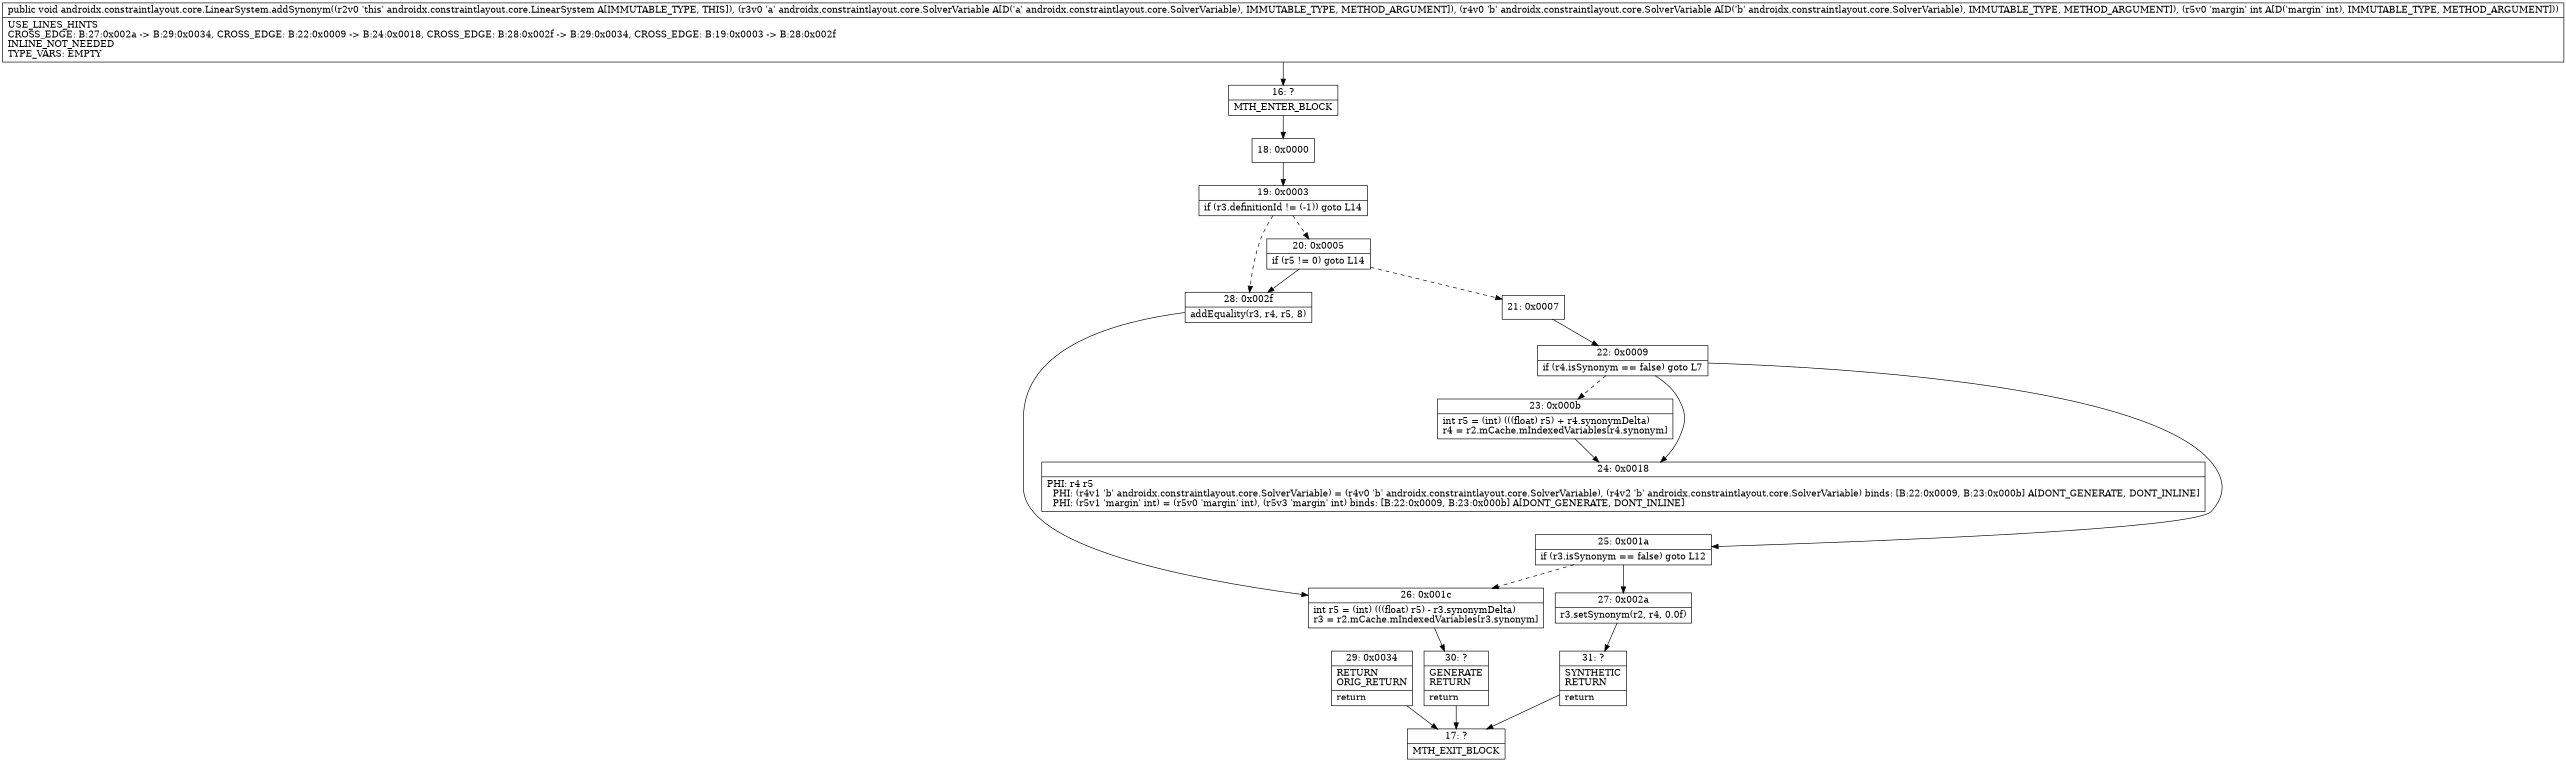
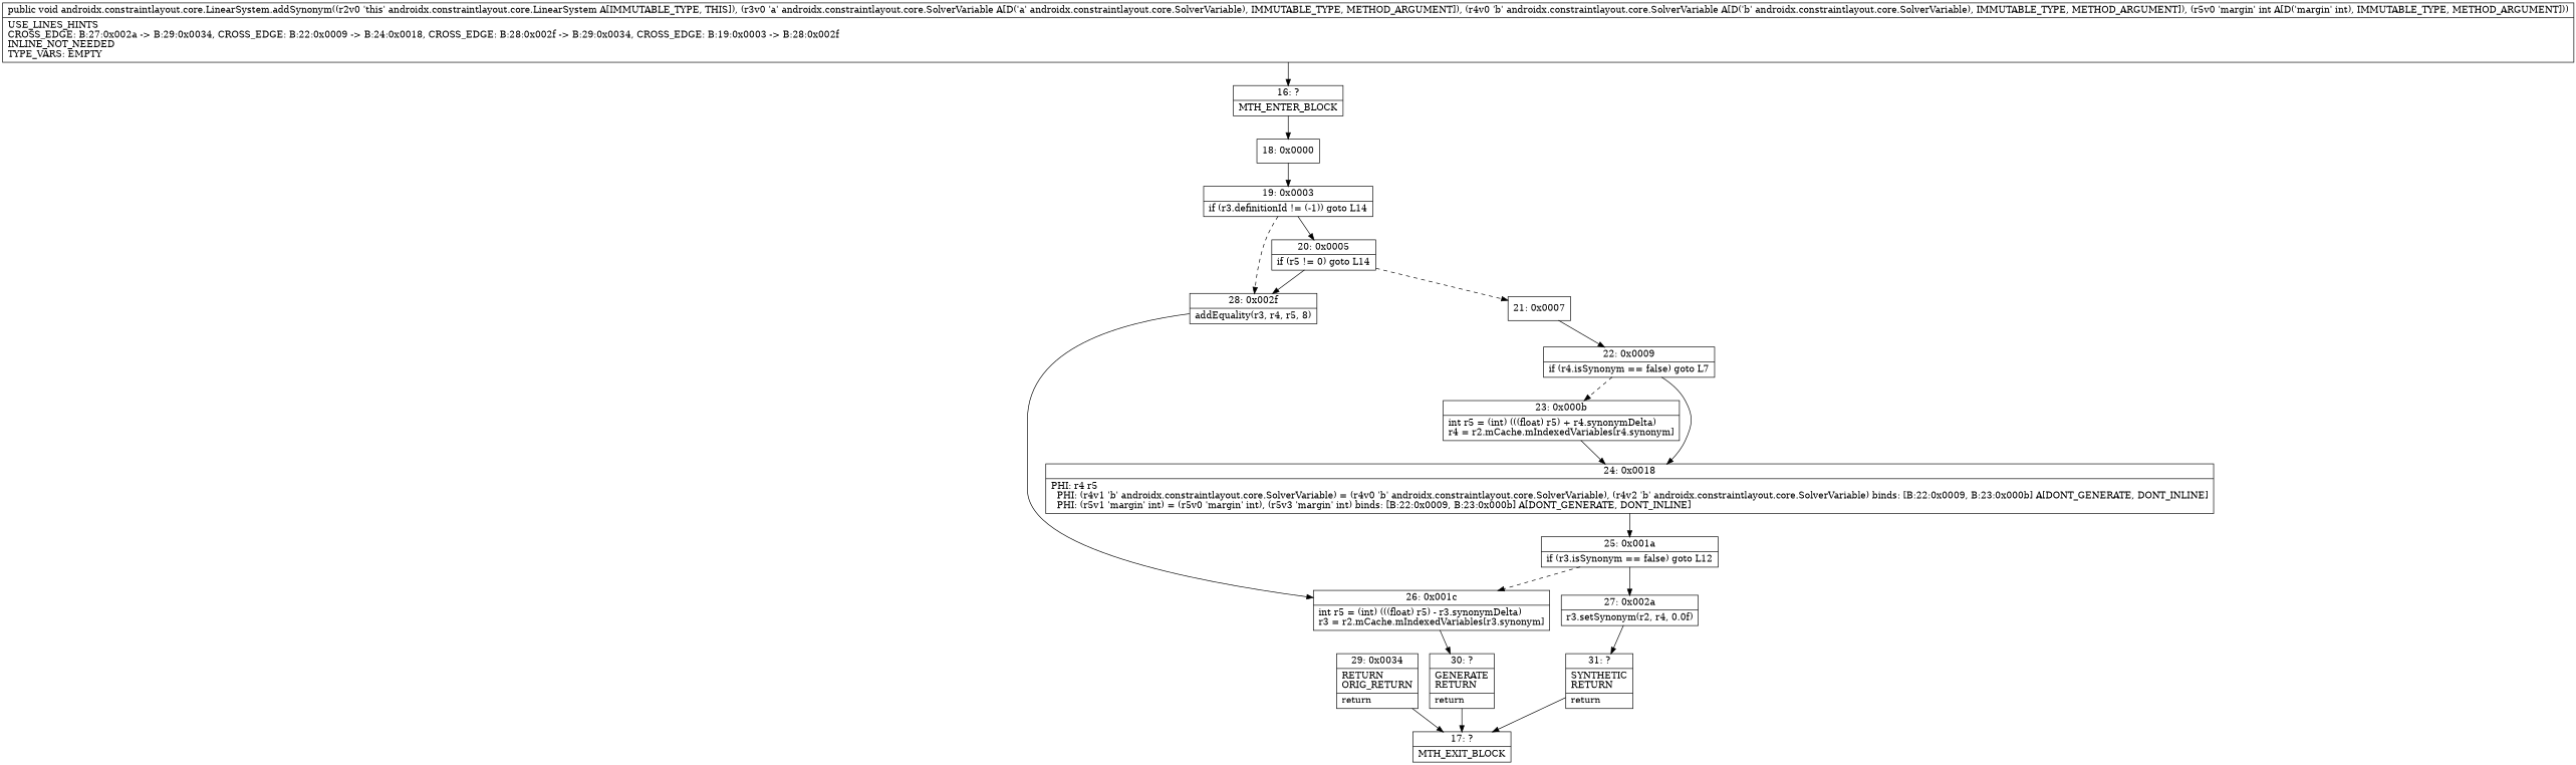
  digraph {
    node [shape=record]
    n1 [label="{16\:\ ?|MTH_ENTER_BLOCK\l}"]
    n2 [label="{18\:\ 0x0000}"]
    n3 [label="{19\:\ 0x0003|if (r3.definitionId != (\-1)) goto L14\l}"]
    n4 [label="{20\:\ 0x0005|if (r5 != 0) goto L14\l}"]
    n5 [label="{28\:\ 0x002f|addEquality(r3, r4, r5, 8)\l}"]
    n6 [label="{21\:\ 0x0007}"]
    n7 [label="{26\:\ 0x001c|int r5 = (int) (((float) r5) \- r3.synonymDelta)\lr3 = r2.mCache.mIndexedVariables[r3.synonym]\l}"]
    n8 [label="{22\:\ 0x0009|if (r4.isSynonym == false) goto L7\l}"]
    n9 [label="{23\:\ 0x000b|int r5 = (int) (((float) r5) + r4.synonymDelta)\lr4 = r2.mCache.mIndexedVariables[r4.synonym]\l}"]
    n10 [label="{24\:\ 0x0018|PHI: r4 r5 \l  PHI: (r4v1 'b' androidx.constraintlayout.core.SolverVariable) = (r4v0 'b' androidx.constraintlayout.core.SolverVariable), (r4v2 'b' androidx.constraintlayout.core.SolverVariable) binds: [B:22:0x0009, B:23:0x000b] A[DONT_GENERATE, DONT_INLINE]\l  PHI: (r5v1 'margin' int) = (r5v0 'margin' int), (r5v3 'margin' int) binds: [B:22:0x0009, B:23:0x000b] A[DONT_GENERATE, DONT_INLINE]\l}"]
    n11 [label="{25\:\ 0x001a|if (r3.isSynonym == false) goto L12\l}"]
    n12 [label="{27\:\ 0x002a|r3.setSynonym(r2, r4, 0.0f)\l}"]
    n13 [label="{30\:\ ?|GENERATE\lRETURN\l|return\l}"]
    n14 [label="{31\:\ ?|SYNTHETIC\lRETURN\l|return\l}"]
    n15 [label="{17\:\ ?|MTH_EXIT_BLOCK\l}"]
    n16 [label="{29\:\ 0x0034|RETURN\lORIG_RETURN\l|return\l}"]
    n17 [label="{public void androidx.constraintlayout.core.LinearSystem.addSynonym((r2v0 'this' androidx.constraintlayout.core.LinearSystem A[IMMUTABLE_TYPE, THIS]), (r3v0 'a' androidx.constraintlayout.core.SolverVariable A[D('a' androidx.constraintlayout.core.SolverVariable), IMMUTABLE_TYPE, METHOD_ARGUMENT]), (r4v0 'b' androidx.constraintlayout.core.SolverVariable A[D('b' androidx.constraintlayout.core.SolverVariable), IMMUTABLE_TYPE, METHOD_ARGUMENT]), (r5v0 'margin' int A[D('margin' int), IMMUTABLE_TYPE, METHOD_ARGUMENT]))  | USE_LINES_HINTS\lCROSS_EDGE: B:27:0x002a \-\> B:29:0x0034, CROSS_EDGE: B:22:0x0009 \-\> B:24:0x0018, CROSS_EDGE: B:28:0x002f \-\> B:29:0x0034, CROSS_EDGE: B:19:0x0003 \-\> B:28:0x002f\lINLINE_NOT_NEEDED\lTYPE_VARS: EMPTY\l}"]
    n1 -> n2
    n2 -> n3
-   n3 -> n4 [style=dashed]
+   n3 -> n4 [style=solid]
    n3 -> n5 [style=dashed]
    n4 -> n5
    n4 -> n6 [style=dashed]
    n5 -> n7
    n6 -> n8
    n7 -> n13
    n8 -> n9 [style=dashed]
    n8 -> n10
    n9 -> n10
-   n8 -> n11
+   n10 -> n11
    n11 -> n7 [style=dashed]
    n11 -> n12
    n12 -> n14
    n13 -> n15
    n14 -> n15
    n16 -> n15
    n17 -> n1
  }
